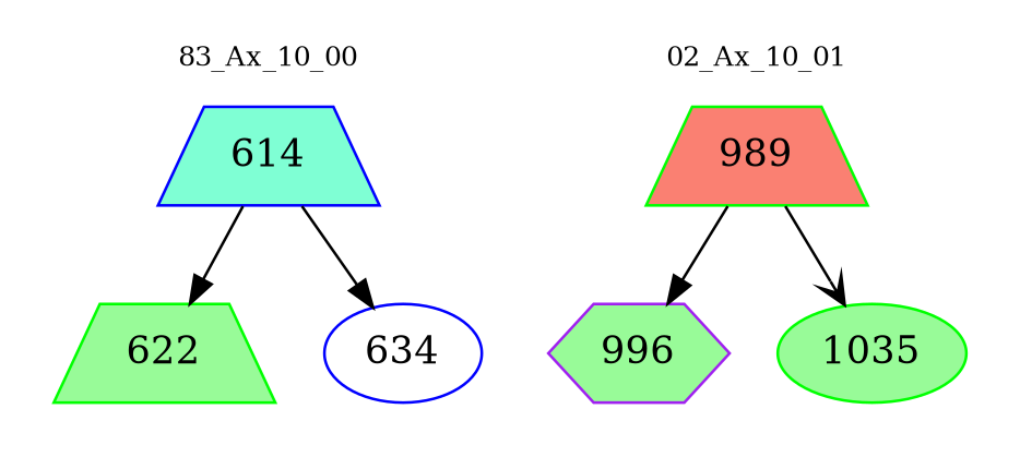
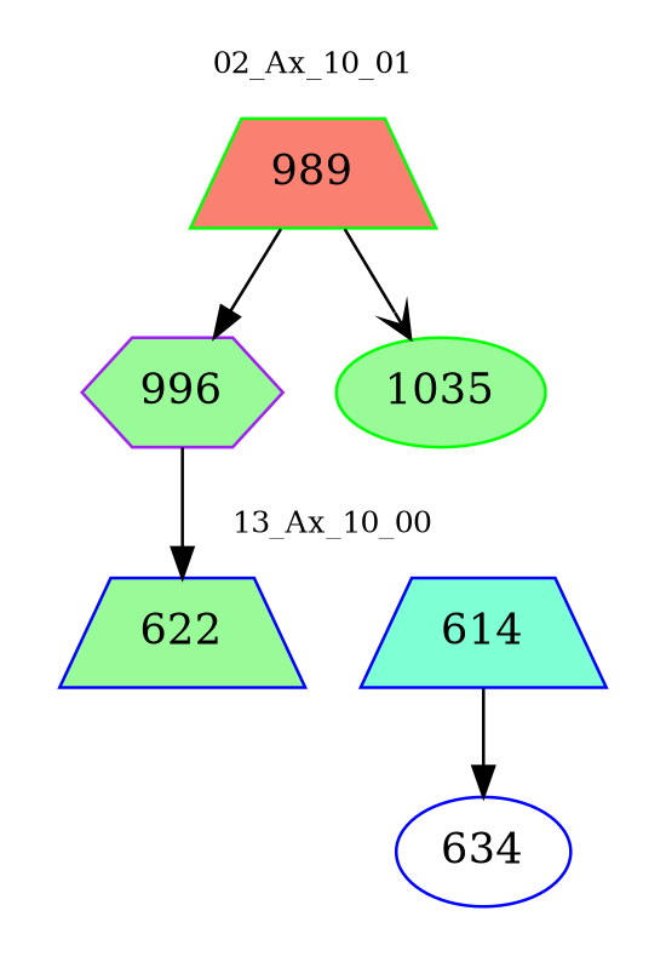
  digraph {
    node [color=green fillcolor=palegreen shape=trapezium style=filled]
    edge [arrowhead=normal color=black]
    n1 [color=blue fillcolor=aquamarine label=614]
-   n2 [label=622]
+   n2 [color=blue label=622]
    n3 [color=blue fillcolor=white label=634 shape=ellipse]
    n4 [fillcolor=salmon label=989]
    n5 [color=purple label=996 shape=hexagon]
    n6 [label=1035 shape=ellipse]
    subgraph cluster_1 {
      color=white
      fontsize=10
-     label="83_Ax_10_00"
+     label="13_Ax_10_00"
      n1
      n2
      n3
    }
    subgraph cluster_2 {
      color=white
      fontsize=10
      label="02_Ax_10_01"
      n4
      n5
      n6
    }
-   n1 -> n2
+   n5 -> n2
    n1 -> n3
    n4 -> n5
    n4 -> n6 [arrowhead=vee]
  }
